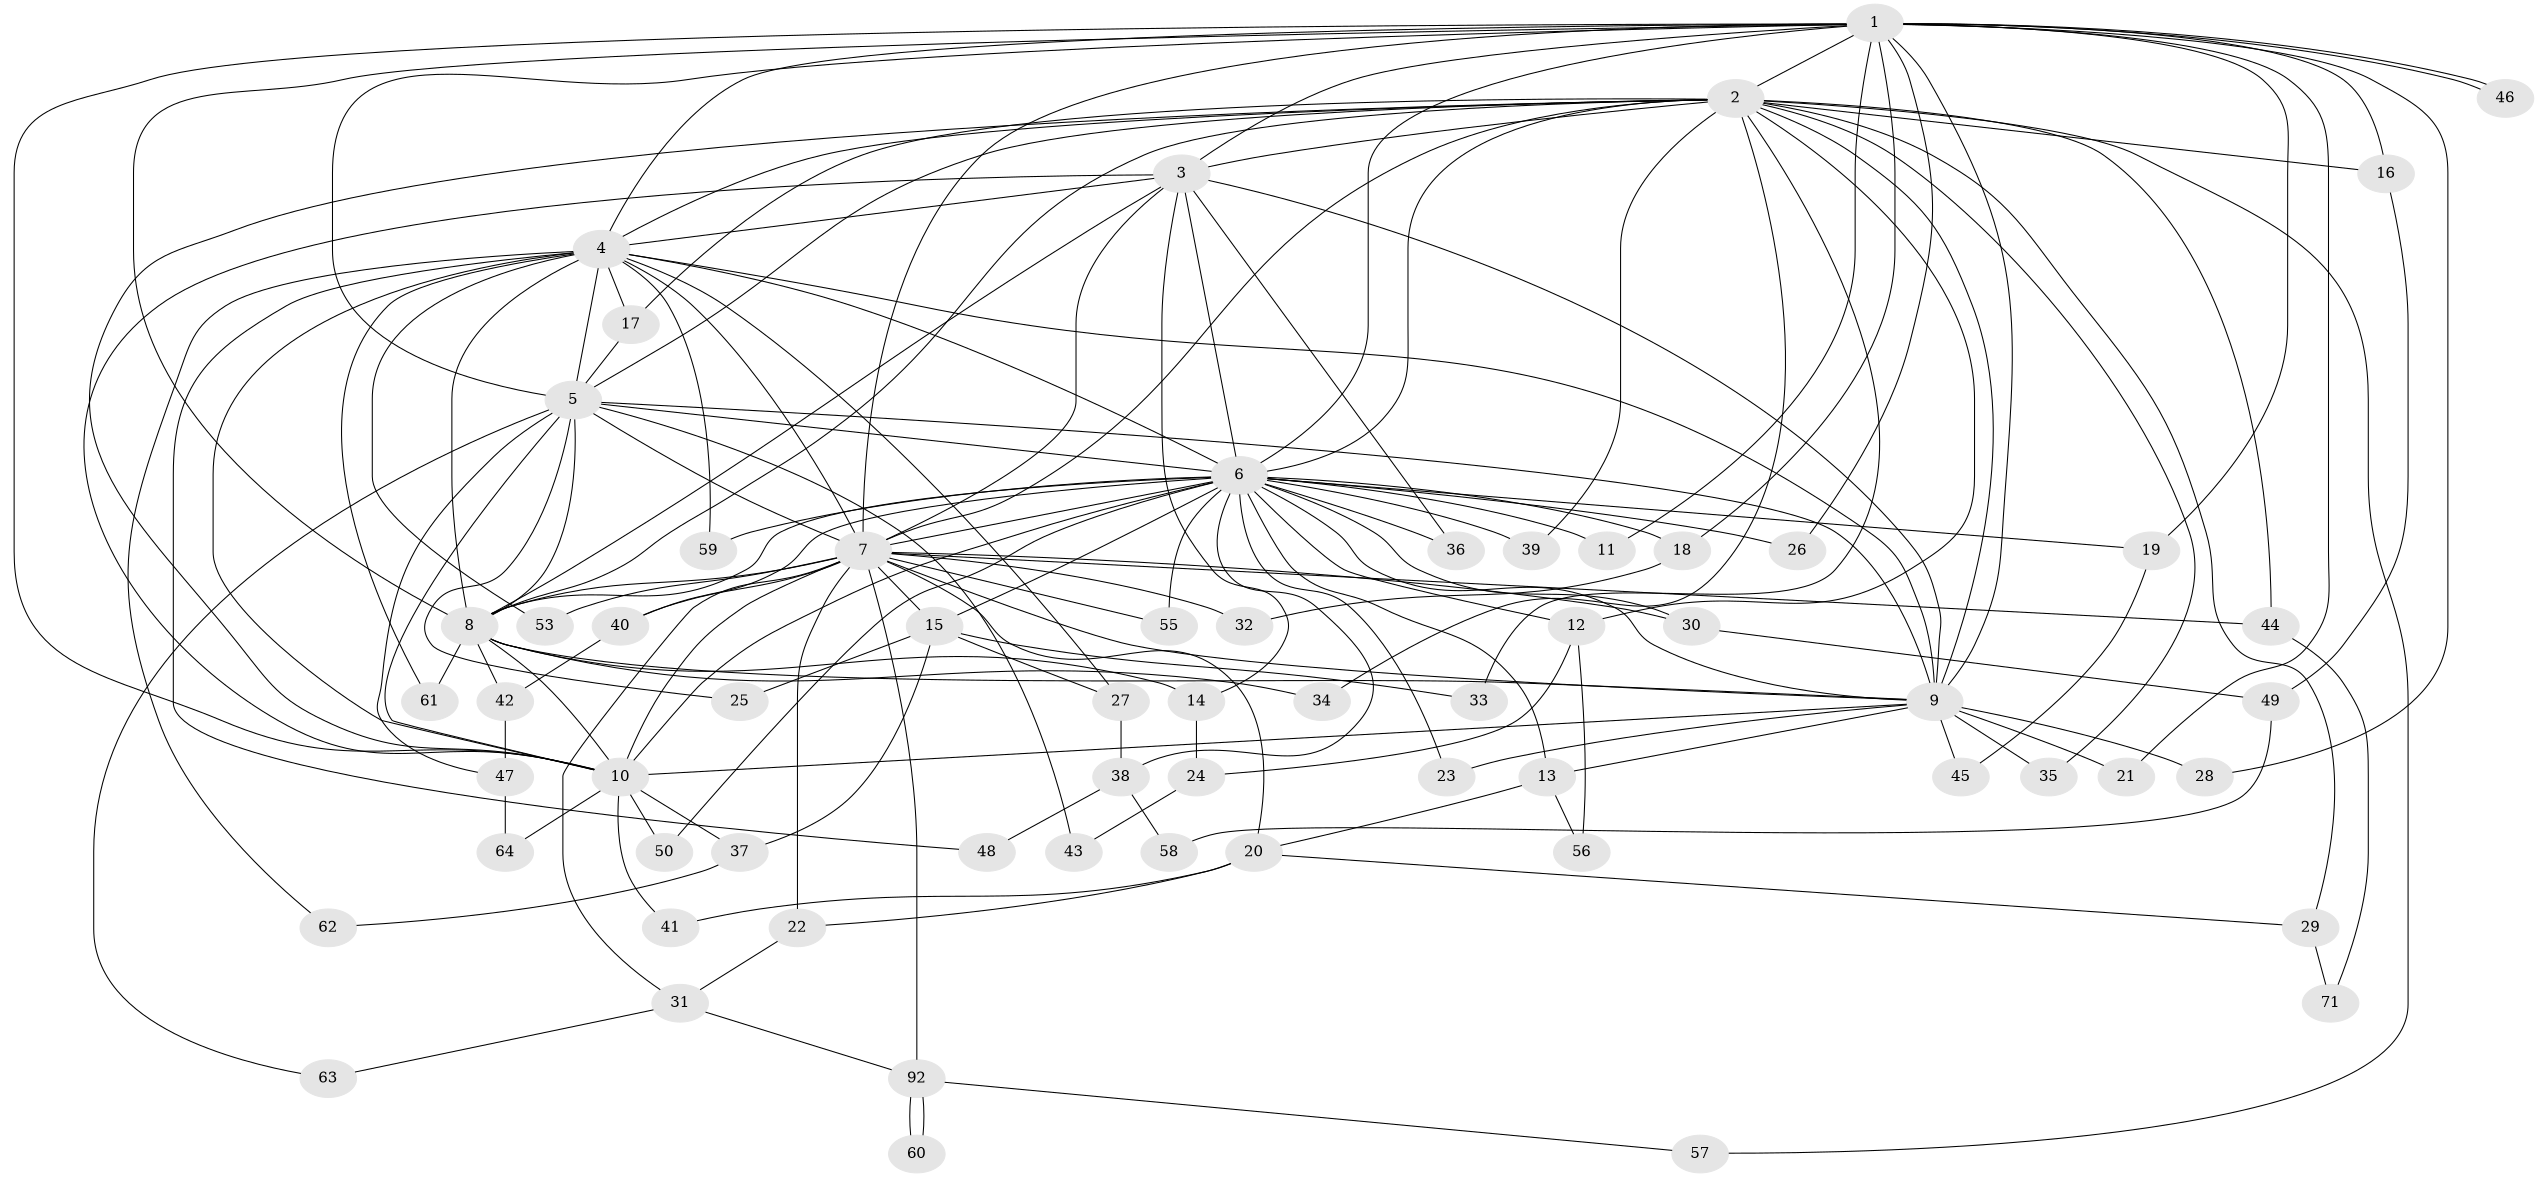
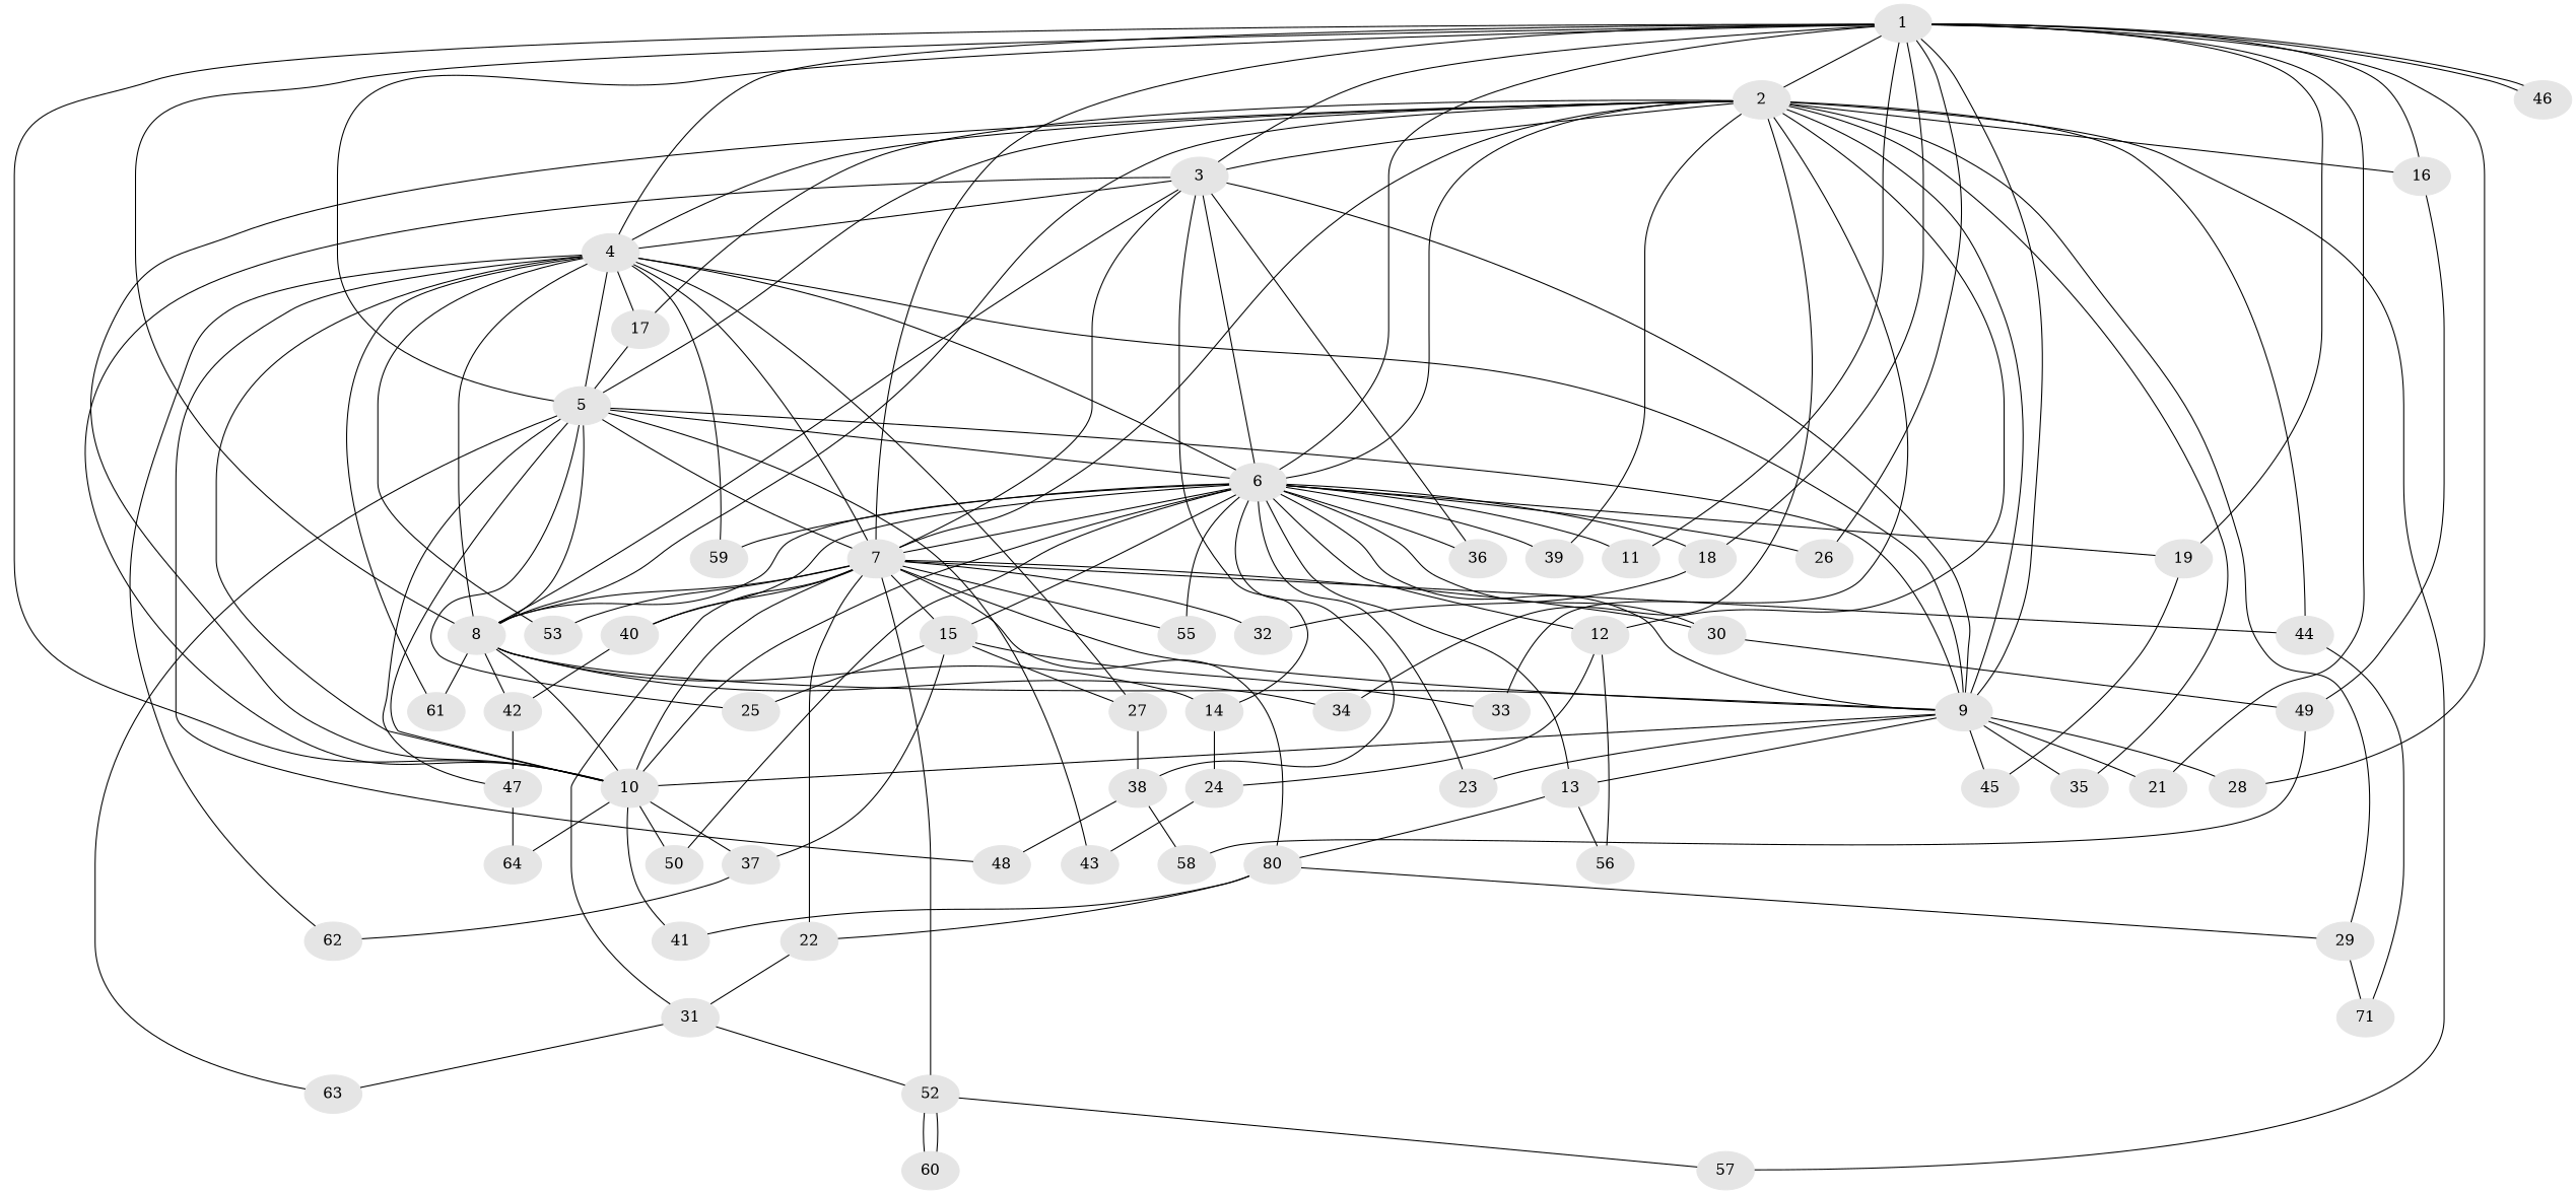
  graph {
    node [color=gray90 style=filled]
    1
    2
    3
    4
    5
    6
    7
    8
    9
    10
    11
    16
    18
    19
    21
    26
    28
    46
    12
    17
    29
    33
    34
    35
    39
    44
    57
    14
    36
    27
    48
    53
    59
    61
    62
    25
    43
    47
    63
    13
    15
    23
    30
    38
    40
    50
    55
-   20
+   20 [label=80]
    22
    31
    32
-   52 [label=92]
+   52
    42
    45
    37
    41
    n57 [label=64]
    49
    24
    56
    n61 [label=71]
    58
    60
    1 -- 2
    1 -- 3
    1 -- 4
    1 -- 5
    1 -- 6
    1 -- 7
    1 -- 8
    1 -- 9
    1 -- 10
    1 -- 11
    1 -- 16
    1 -- 18
    1 -- 19
    1 -- 21
    1 -- 26
    1 -- 28
    1 -- 46
    1 -- 46
    2 -- 3
    2 -- 4
    2 -- 5
    2 -- 6
    2 -- 7
    2 -- 8
    2 -- 9
    2 -- 10
    2 -- 16
    2 -- 12
    2 -- 17
    2 -- 29
    2 -- 33
    2 -- 34
    2 -- 35
    2 -- 39
    2 -- 44
    2 -- 57
    3 -- 4
    3 -- 6
    3 -- 7
    3 -- 8
    3 -- 9
    3 -- 10
    3 -- 14
    3 -- 36
    4 -- 5
    4 -- 6
    4 -- 7
    4 -- 8
    4 -- 9
    4 -- 10
    4 -- 17
    4 -- 27
    4 -- 48
    4 -- 53
    4 -- 59
    4 -- 61
    4 -- 62
    5 -- 6
    5 -- 7
    5 -- 8
    5 -- 9
    5 -- 10
    5 -- 25
    5 -- 43
    5 -- 47
    5 -- 63
    6 -- 7
    6 -- 8
    6 -- 9
    6 -- 10
    6 -- 11
    6 -- 18
    6 -- 19
    6 -- 26
    6 -- 12
    6 -- 39
    6 -- 36
    6 -- 59
    6 -- 13
    6 -- 15
    6 -- 23
    6 -- 30
    6 -- 38
    6 -- 40
    6 -- 50
    6 -- 55
    7 -- 8
    7 -- 9
    7 -- 10
    7 -- 44
    7 -- 53
    7 -- 15
    7 -- 30
    7 -- 40
    7 -- 55
    7 -- 20
    7 -- 22
    7 -- 31
    7 -- 32
    7 -- 52
    8 -- 9
    8 -- 10
    8 -- 34
    8 -- 14
    8 -- 61
    8 -- 42
    9 -- 10
    9 -- 21
    9 -- 28
    9 -- 35
    9 -- 13
    9 -- 23
    9 -- 45
    10 -- 50
    10 -- 37
    10 -- 41
    10 -- n57
    16 -- 49
    18 -- 32
    19 -- 45
    12 -- 24
    12 -- 56
    17 -- 5
    29 -- n61
    44 -- n61
    14 -- 24
    27 -- 38
    47 -- n57
    13 -- 20
    13 -- 56
    15 -- 33
    15 -- 27
    15 -- 25
    15 -- 37
    30 -- 49
    38 -- 48
    38 -- 58
    40 -- 42
    20 -- 29
    20 -- 22
    20 -- 41
    22 -- 31
    31 -- 63
    31 -- 52
    52 -- 57
    52 -- 60
    52 -- 60
    42 -- 47
    37 -- 62
    49 -- 58
    24 -- 43
  }
